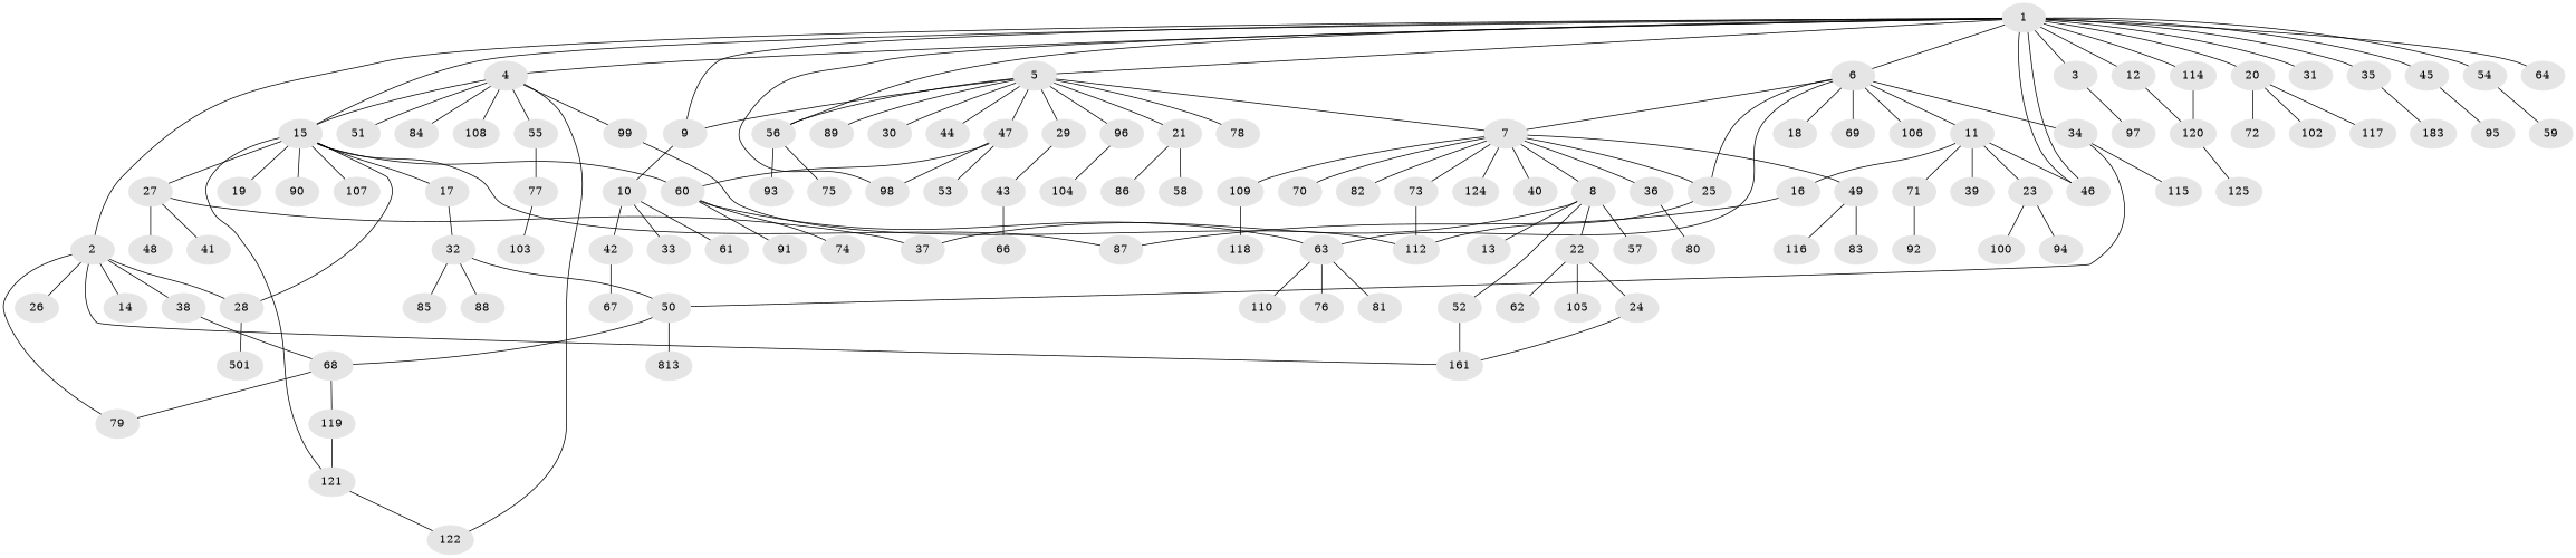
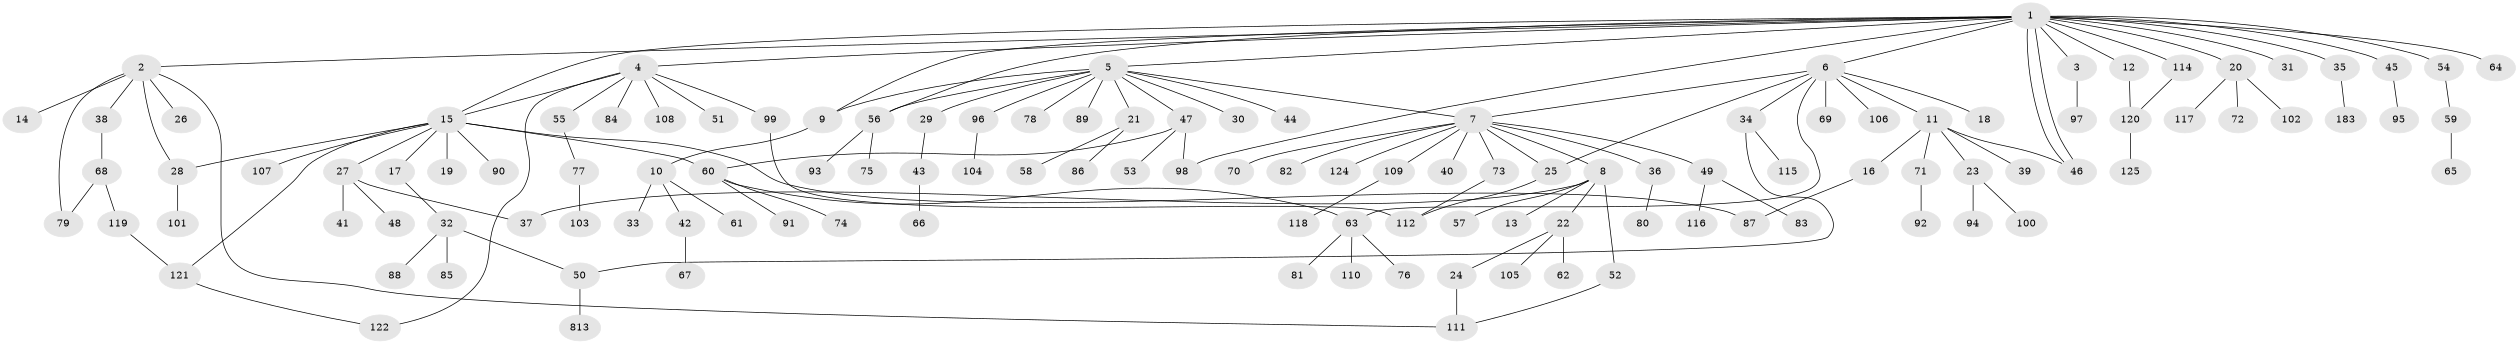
  graph {
    node [color=gray90 style=filled]
    1
    2
    3
    4
    5
    6
    9
    12
    15
    20
    31
    35
    45
    46
    54
    56
    64
    98
    114
    14
    26
    28
    38
    79
-   111 [label=161]
+   111
    97
    51
    55
    84
    99
    108
    122
    7
    21
    29
    30
    44
    47
    78
    89
    96
    11
    18
    25
    34
    63
    69
    106
    10
    120
    17
    19
    27
    60
    87
    90
    107
    121
    72
    102
    117
    n62 [label=183]
    95
    59
    75
    93
-   101 [label=501]
+   101
    68
    77
    112
    8
    36
    40
    49
    70
    73
    82
    109
    124
    58
    86
    43
    53
    104
    16
    23
    39
    71
    50
    115
    76
    81
    110
    13
    22
    37
    52
    57
    80
    83
    116
    118
    24
    62
    105
    33
    42
    61
    67
    94
    100
    92
    125
    32
    41
    48
    74
    91
    85
    88
    66
    n122 [label=813]
    119
+   65
    103
    1 -- 2
    1 -- 3
    1 -- 4
    1 -- 5
    1 -- 6
    1 -- 9
    1 -- 12
    1 -- 15
    1 -- 20
    1 -- 31
    1 -- 35
    1 -- 45
    1 -- 46
    1 -- 46
    1 -- 54
    1 -- 56
    1 -- 64
    1 -- 98
    1 -- 114
    2 -- 14
    2 -- 26
    2 -- 28
    2 -- 38
    2 -- 79
    2 -- 111
    3 -- 97
    4 -- 15
    4 -- 51
    4 -- 55
    4 -- 84
    4 -- 99
    4 -- 108
    4 -- 122
    5 -- 9
    5 -- 56
    5 -- 7
    5 -- 21
    5 -- 29
    5 -- 30
    5 -- 44
    5 -- 47
    5 -- 78
    5 -- 89
    5 -- 96
    6 -- 7
    6 -- 11
    6 -- 18
    6 -- 25
    6 -- 34
    6 -- 63
    6 -- 69
    6 -- 106
    9 -- 10
    12 -- 120
    15 -- 28
    15 -- 17
    15 -- 19
    15 -- 27
    15 -- 60
    15 -- 87
    15 -- 90
    15 -- 107
    15 -- 121
    20 -- 72
    20 -- 102
    20 -- 117
    35 -- n62
    45 -- 95
    54 -- 59
    56 -- 75
    56 -- 93
    114 -- 120
    28 -- 101
    38 -- 68
    55 -- 77
    99 -- 112
    7 -- 25
    7 -- 8
    7 -- 36
    7 -- 40
    7 -- 49
    7 -- 70
    7 -- 73
    7 -- 82
    7 -- 109
    7 -- 124
    21 -- 58
    21 -- 86
    29 -- 43
    47 -- 98
    47 -- 60
    47 -- 53
    96 -- 104
    11 -- 46
    11 -- 16
    11 -- 23
    11 -- 39
    11 -- 71
    25 -- 112
    34 -- 50
    34 -- 115
    63 -- 76
    63 -- 81
    63 -- 110
    10 -- 33
    10 -- 42
    10 -- 61
    120 -- 125
    17 -- 32
    27 -- 37
    27 -- 41
    27 -- 48
    60 -- 63
    60 -- 74
    60 -- 91
    121 -- 122
+   59 -- 65
    68 -- 79
    68 -- 119
    77 -- 103
    8 -- 13
    8 -- 22
    8 -- 37
    8 -- 52
    8 -- 57
    36 -- 80
    49 -- 83
    49 -- 116
    73 -- 112
    109 -- 118
    43 -- 66
    16 -- 87
    23 -- 94
    23 -- 100
    71 -- 92
-   50 -- 68
    50 -- n122
    22 -- 24
    22 -- 62
    22 -- 105
    52 -- 111
    24 -- 111
    42 -- 67
    32 -- 50
    32 -- 85
    32 -- 88
    119 -- 121
  }
